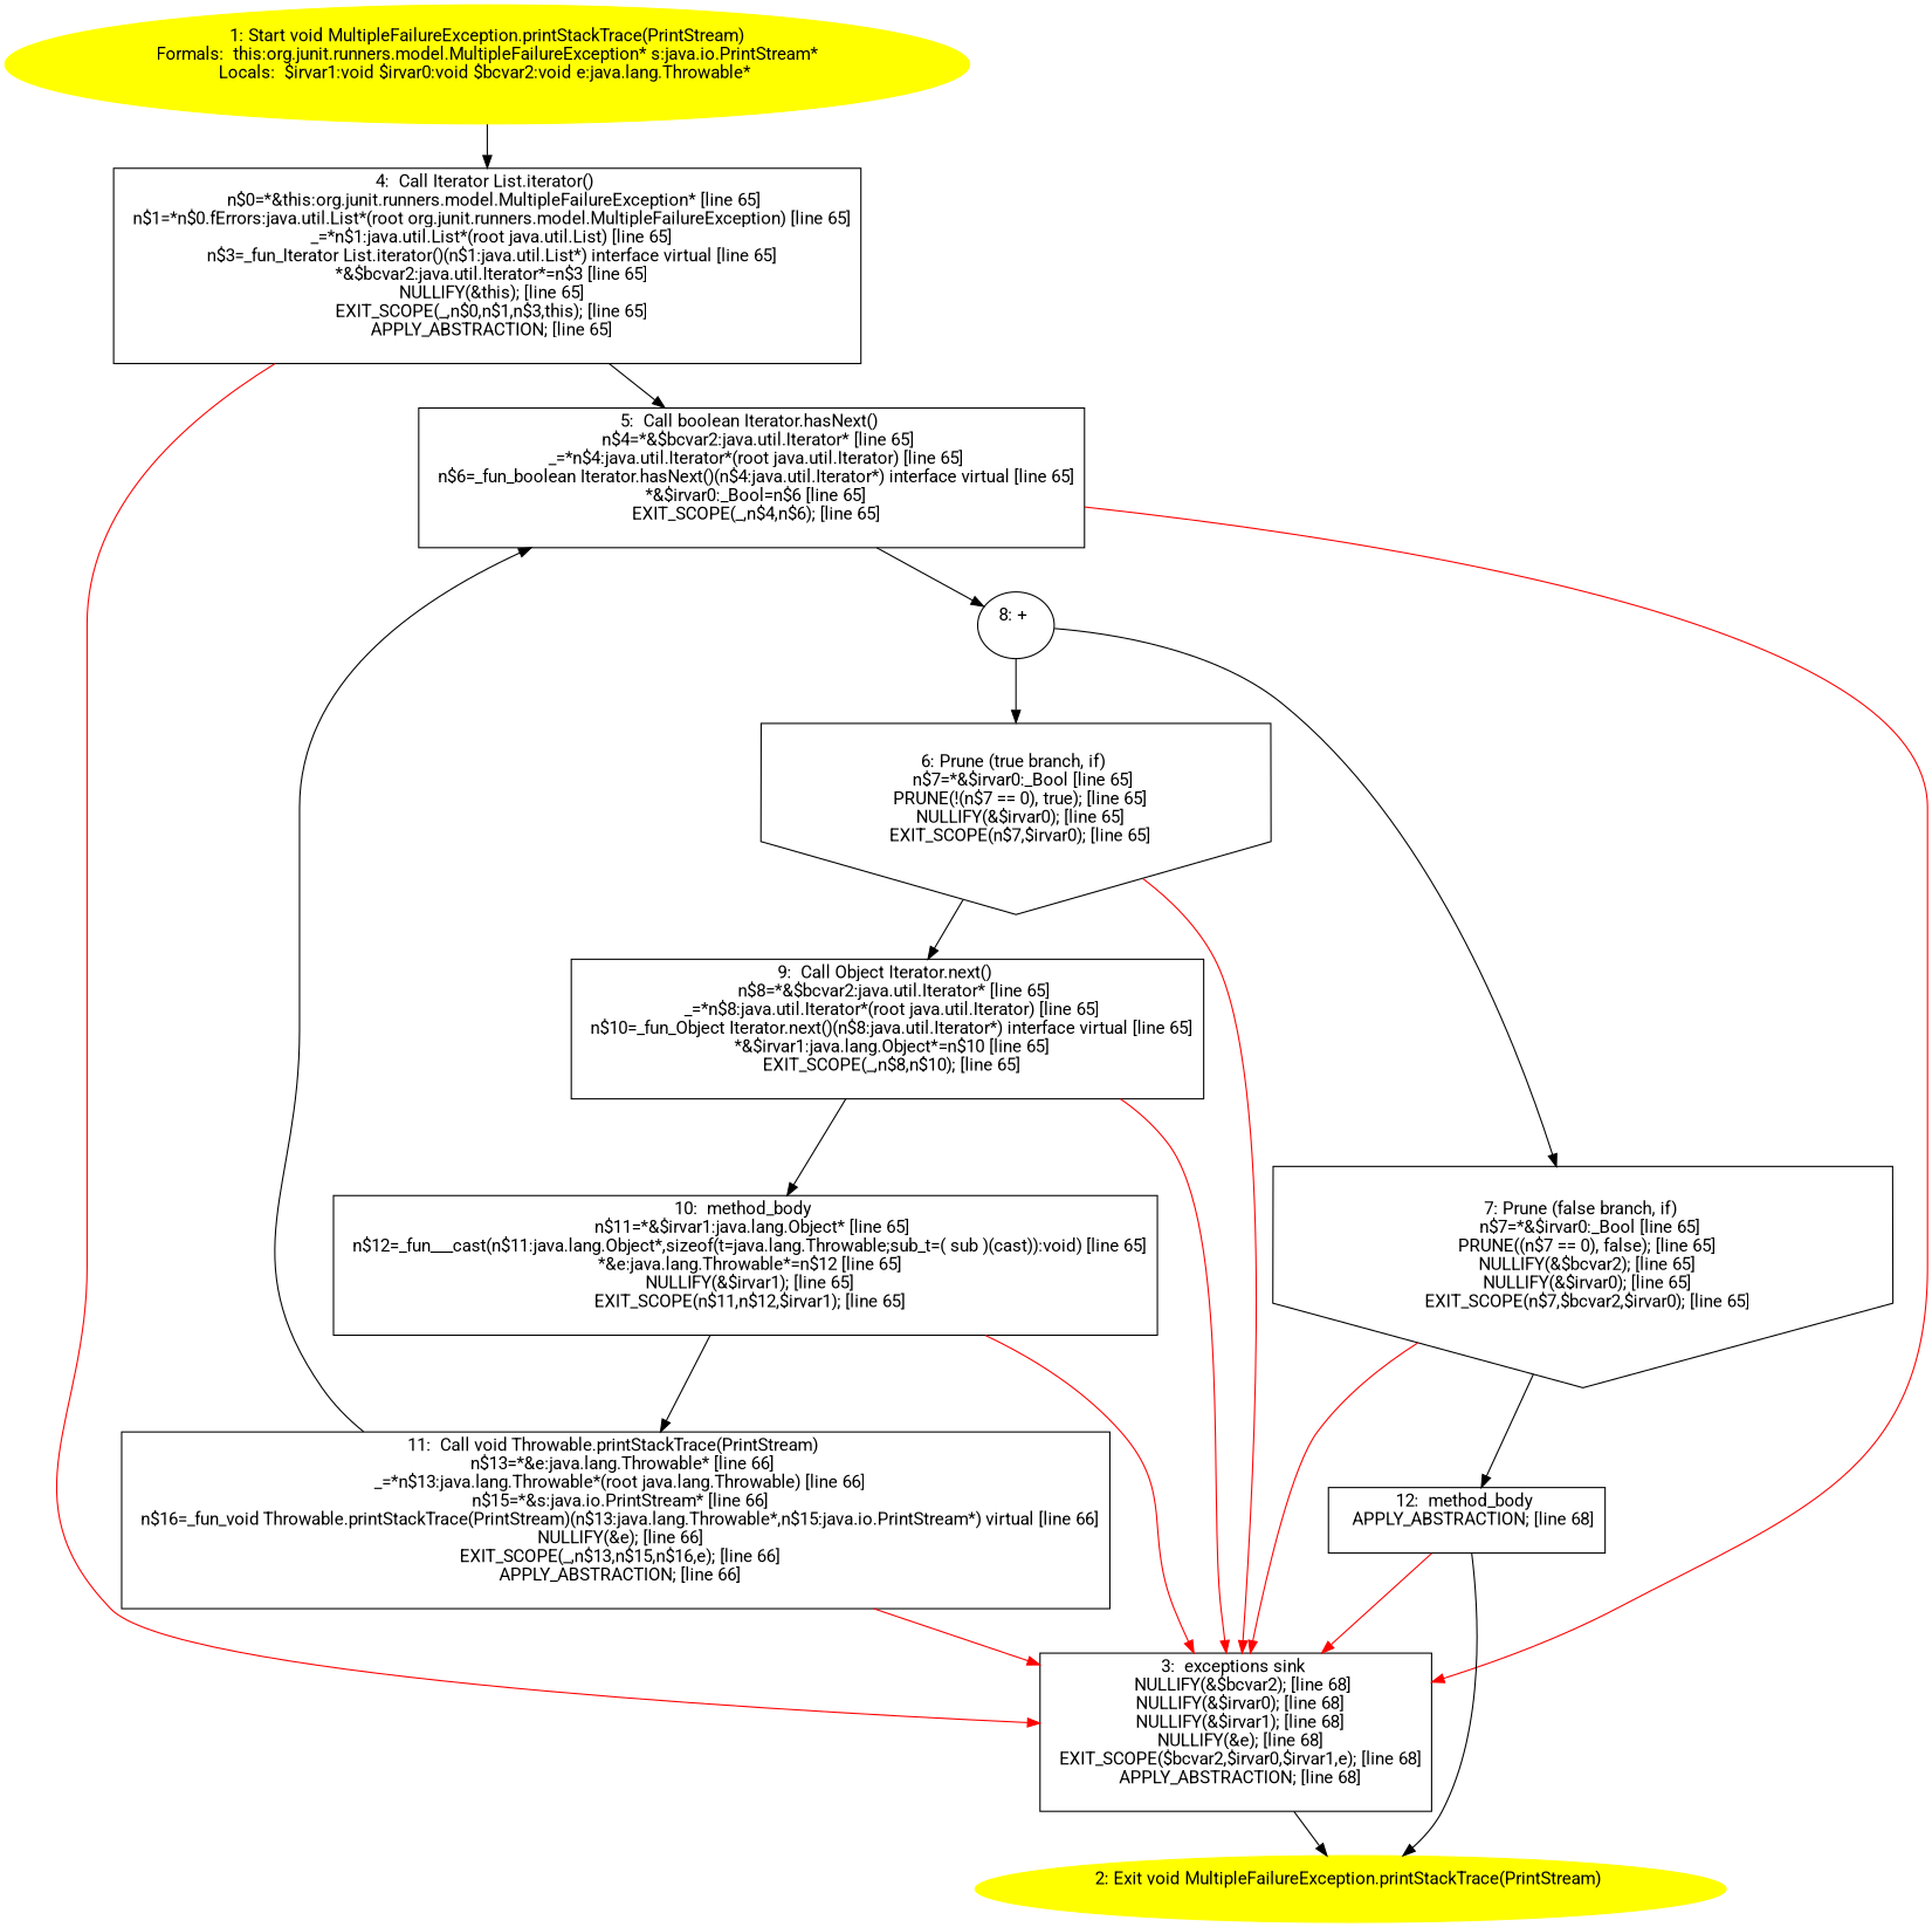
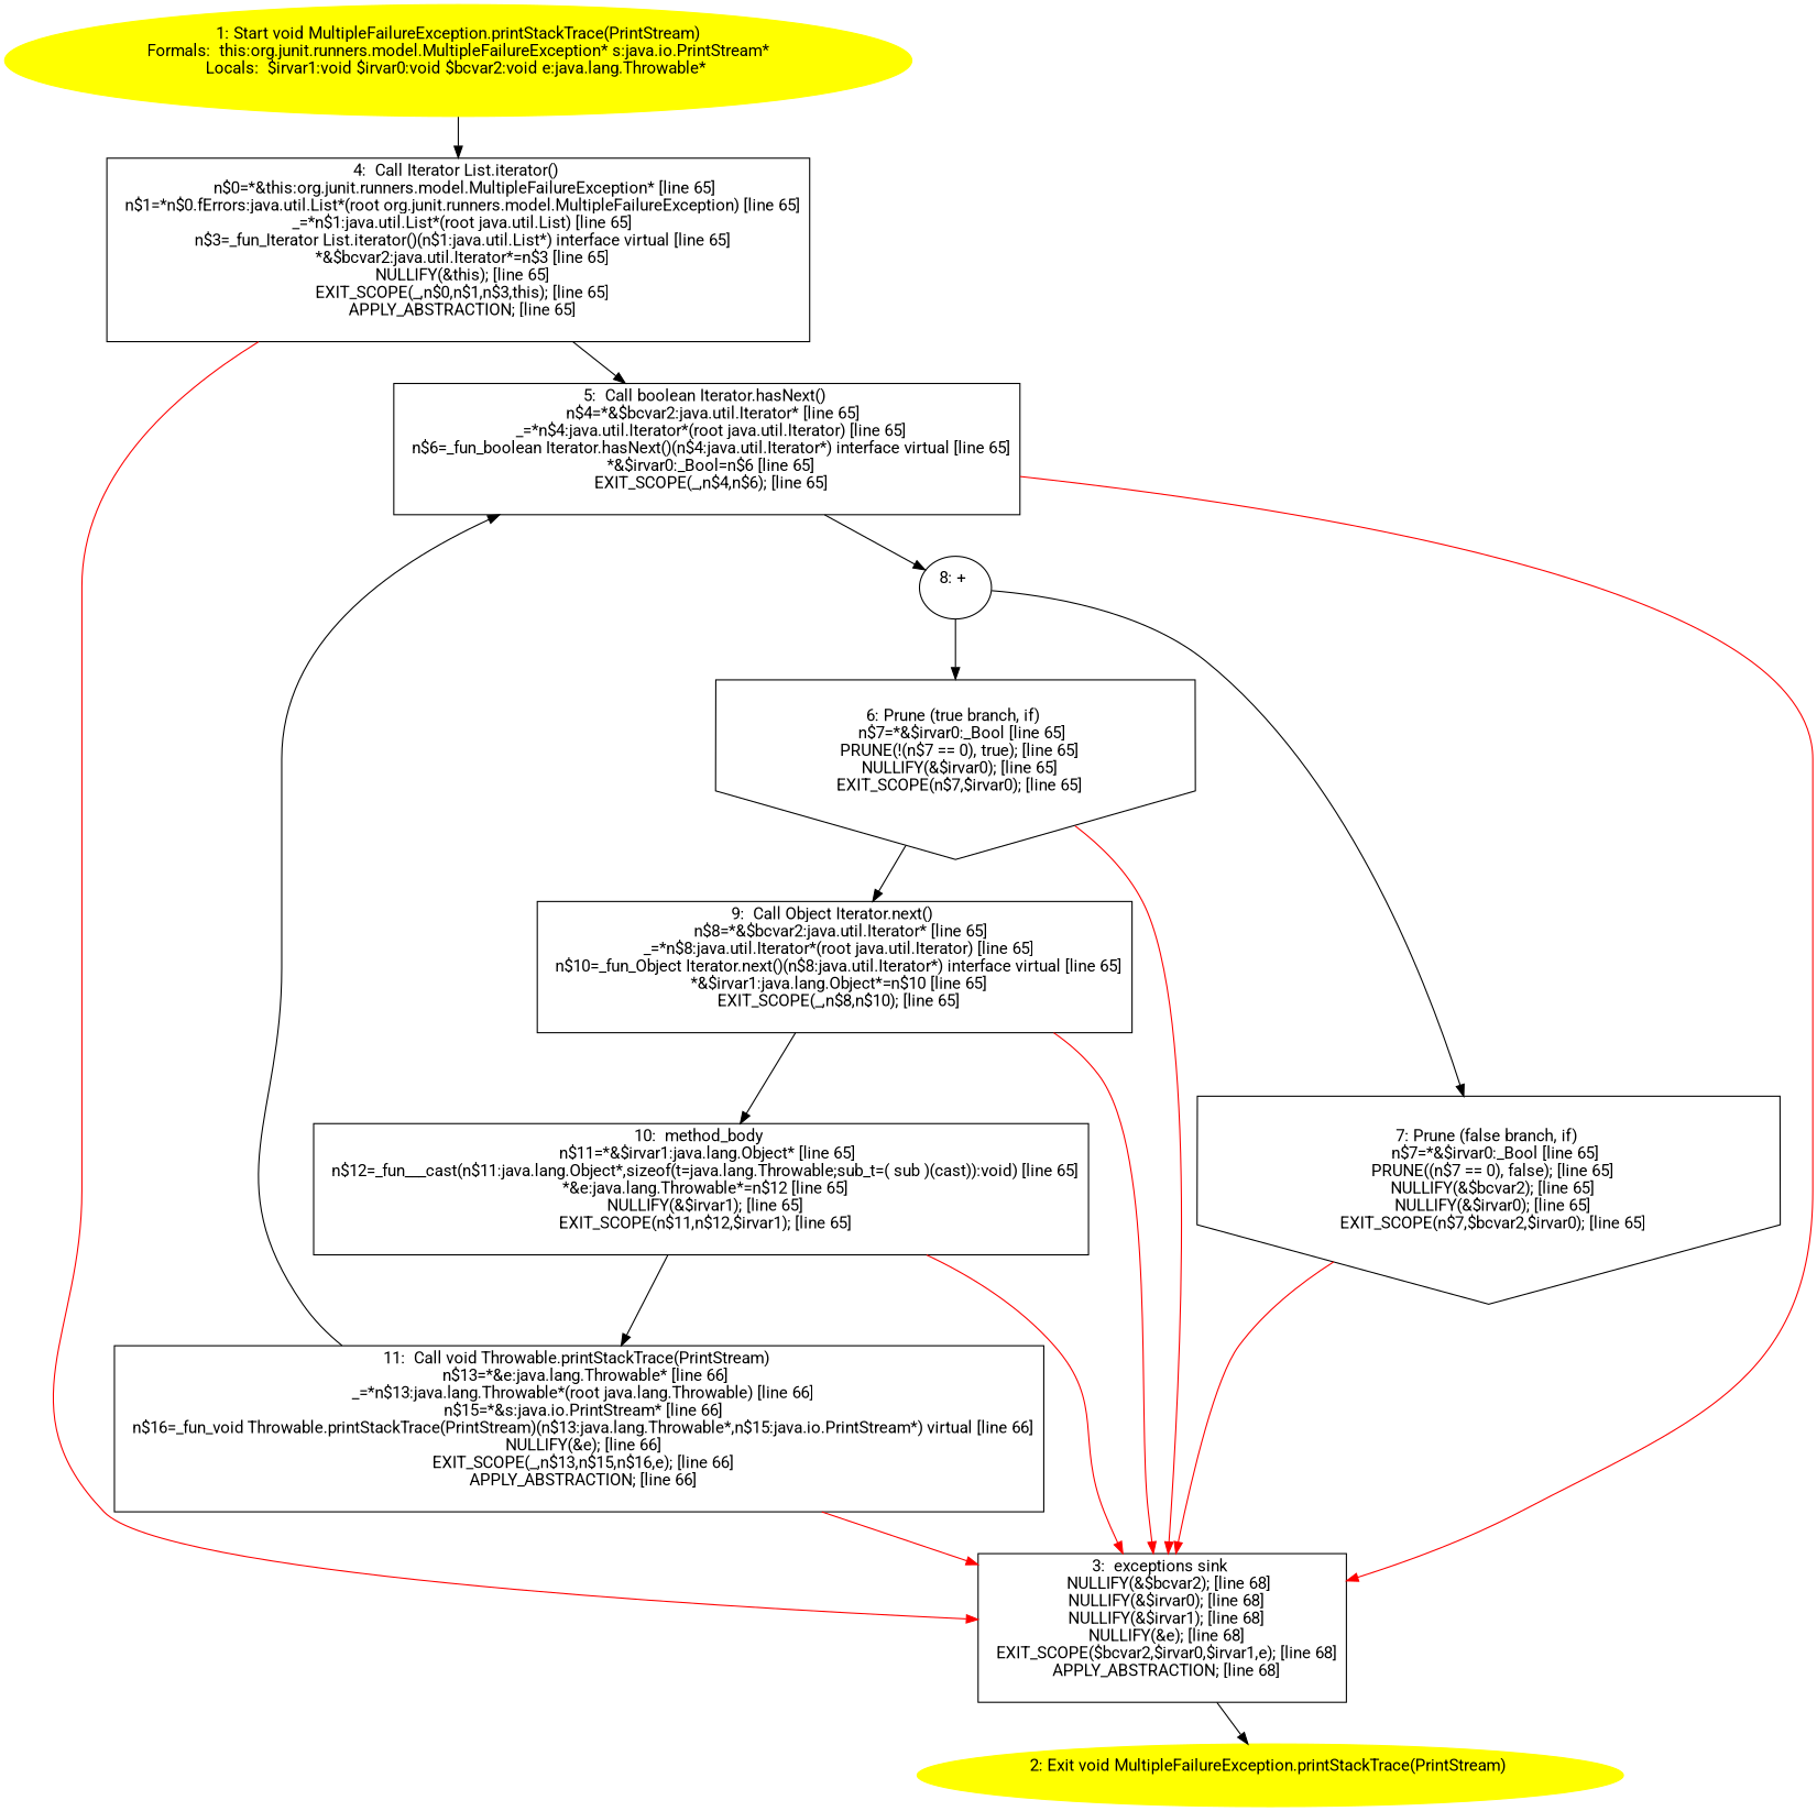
  digraph {
    fontname=Roboto
    node [fontname=Roboto shape=box]
    edge [fontname=Roboto]
    n1 [color=yellow label="1: Start void MultipleFailureException.printStackTrace(PrintStream)\nFormals:  this:org.junit.runners.model.MultipleFailureException* s:java.io.PrintStream*\nLocals:  $irvar1:void $irvar0:void $bcvar2:void e:java.lang.Throwable* \n  " style=filled shape=""]
    n2 [label="4:  Call Iterator List.iterator() \n   n$0=*&this:org.junit.runners.model.MultipleFailureException* [line 65]\n  n$1=*n$0.fErrors:java.util.List*(root org.junit.runners.model.MultipleFailureException) [line 65]\n  _=*n$1:java.util.List*(root java.util.List) [line 65]\n  n$3=_fun_Iterator List.iterator()(n$1:java.util.List*) interface virtual [line 65]\n  *&$bcvar2:java.util.Iterator*=n$3 [line 65]\n  NULLIFY(&this); [line 65]\n  EXIT_SCOPE(_,n$0,n$1,n$3,this); [line 65]\n  APPLY_ABSTRACTION; [line 65]\n "]
    n3 [label="3:  exceptions sink \n   NULLIFY(&$bcvar2); [line 68]\n  NULLIFY(&$irvar0); [line 68]\n  NULLIFY(&$irvar1); [line 68]\n  NULLIFY(&e); [line 68]\n  EXIT_SCOPE($bcvar2,$irvar0,$irvar1,e); [line 68]\n  APPLY_ABSTRACTION; [line 68]\n "]
    n4 [label="5:  Call boolean Iterator.hasNext() \n   n$4=*&$bcvar2:java.util.Iterator* [line 65]\n  _=*n$4:java.util.Iterator*(root java.util.Iterator) [line 65]\n  n$6=_fun_boolean Iterator.hasNext()(n$4:java.util.Iterator*) interface virtual [line 65]\n  *&$irvar0:_Bool=n$6 [line 65]\n  EXIT_SCOPE(_,n$4,n$6); [line 65]\n "]
    n5 [color=yellow label="2: Exit void MultipleFailureException.printStackTrace(PrintStream) \n  " style=filled shape=""]
    n6 [label="8: + \n  " shape=""]
    n7 [label="6: Prune (true branch, if) \n   n$7=*&$irvar0:_Bool [line 65]\n  PRUNE(!(n$7 == 0), true); [line 65]\n  NULLIFY(&$irvar0); [line 65]\n  EXIT_SCOPE(n$7,$irvar0); [line 65]\n " shape=invhouse]
    n8 [label="7: Prune (false branch, if) \n   n$7=*&$irvar0:_Bool [line 65]\n  PRUNE((n$7 == 0), false); [line 65]\n  NULLIFY(&$bcvar2); [line 65]\n  NULLIFY(&$irvar0); [line 65]\n  EXIT_SCOPE(n$7,$bcvar2,$irvar0); [line 65]\n " shape=invhouse]
    n9 [label="9:  Call Object Iterator.next() \n   n$8=*&$bcvar2:java.util.Iterator* [line 65]\n  _=*n$8:java.util.Iterator*(root java.util.Iterator) [line 65]\n  n$10=_fun_Object Iterator.next()(n$8:java.util.Iterator*) interface virtual [line 65]\n  *&$irvar1:java.lang.Object*=n$10 [line 65]\n  EXIT_SCOPE(_,n$8,n$10); [line 65]\n "]
    n10 [label="10:  method_body \n   n$11=*&$irvar1:java.lang.Object* [line 65]\n  n$12=_fun___cast(n$11:java.lang.Object*,sizeof(t=java.lang.Throwable;sub_t=( sub )(cast)):void) [line 65]\n  *&e:java.lang.Throwable*=n$12 [line 65]\n  NULLIFY(&$irvar1); [line 65]\n  EXIT_SCOPE(n$11,n$12,$irvar1); [line 65]\n "]
-   n11 [label="12:  method_body \n   APPLY_ABSTRACTION; [line 68]\n "]
    n12 [label="11:  Call void Throwable.printStackTrace(PrintStream) \n   n$13=*&e:java.lang.Throwable* [line 66]\n  _=*n$13:java.lang.Throwable*(root java.lang.Throwable) [line 66]\n  n$15=*&s:java.io.PrintStream* [line 66]\n  n$16=_fun_void Throwable.printStackTrace(PrintStream)(n$13:java.lang.Throwable*,n$15:java.io.PrintStream*) virtual [line 66]\n  NULLIFY(&e); [line 66]\n  EXIT_SCOPE(_,n$13,n$15,n$16,e); [line 66]\n  APPLY_ABSTRACTION; [line 66]\n "]
    n1 -> n2
    n2 -> n3 [color=red]
    n2 -> n4
    n3 -> n5
    n4 -> n3 [color=red]
    n4 -> n6
    n6 -> n7
    n6 -> n8
    n7 -> n3 [color=red]
    n7 -> n9
    n8 -> n3 [color=red]
-   n8 -> n11
    n9 -> n3 [color=red]
    n9 -> n10
    n10 -> n3 [color=red]
    n10 -> n12
-   n11 -> n3 [color=red]
-   n11 -> n5
    n12 -> n3 [color=red]
    n12 -> n4
  }
